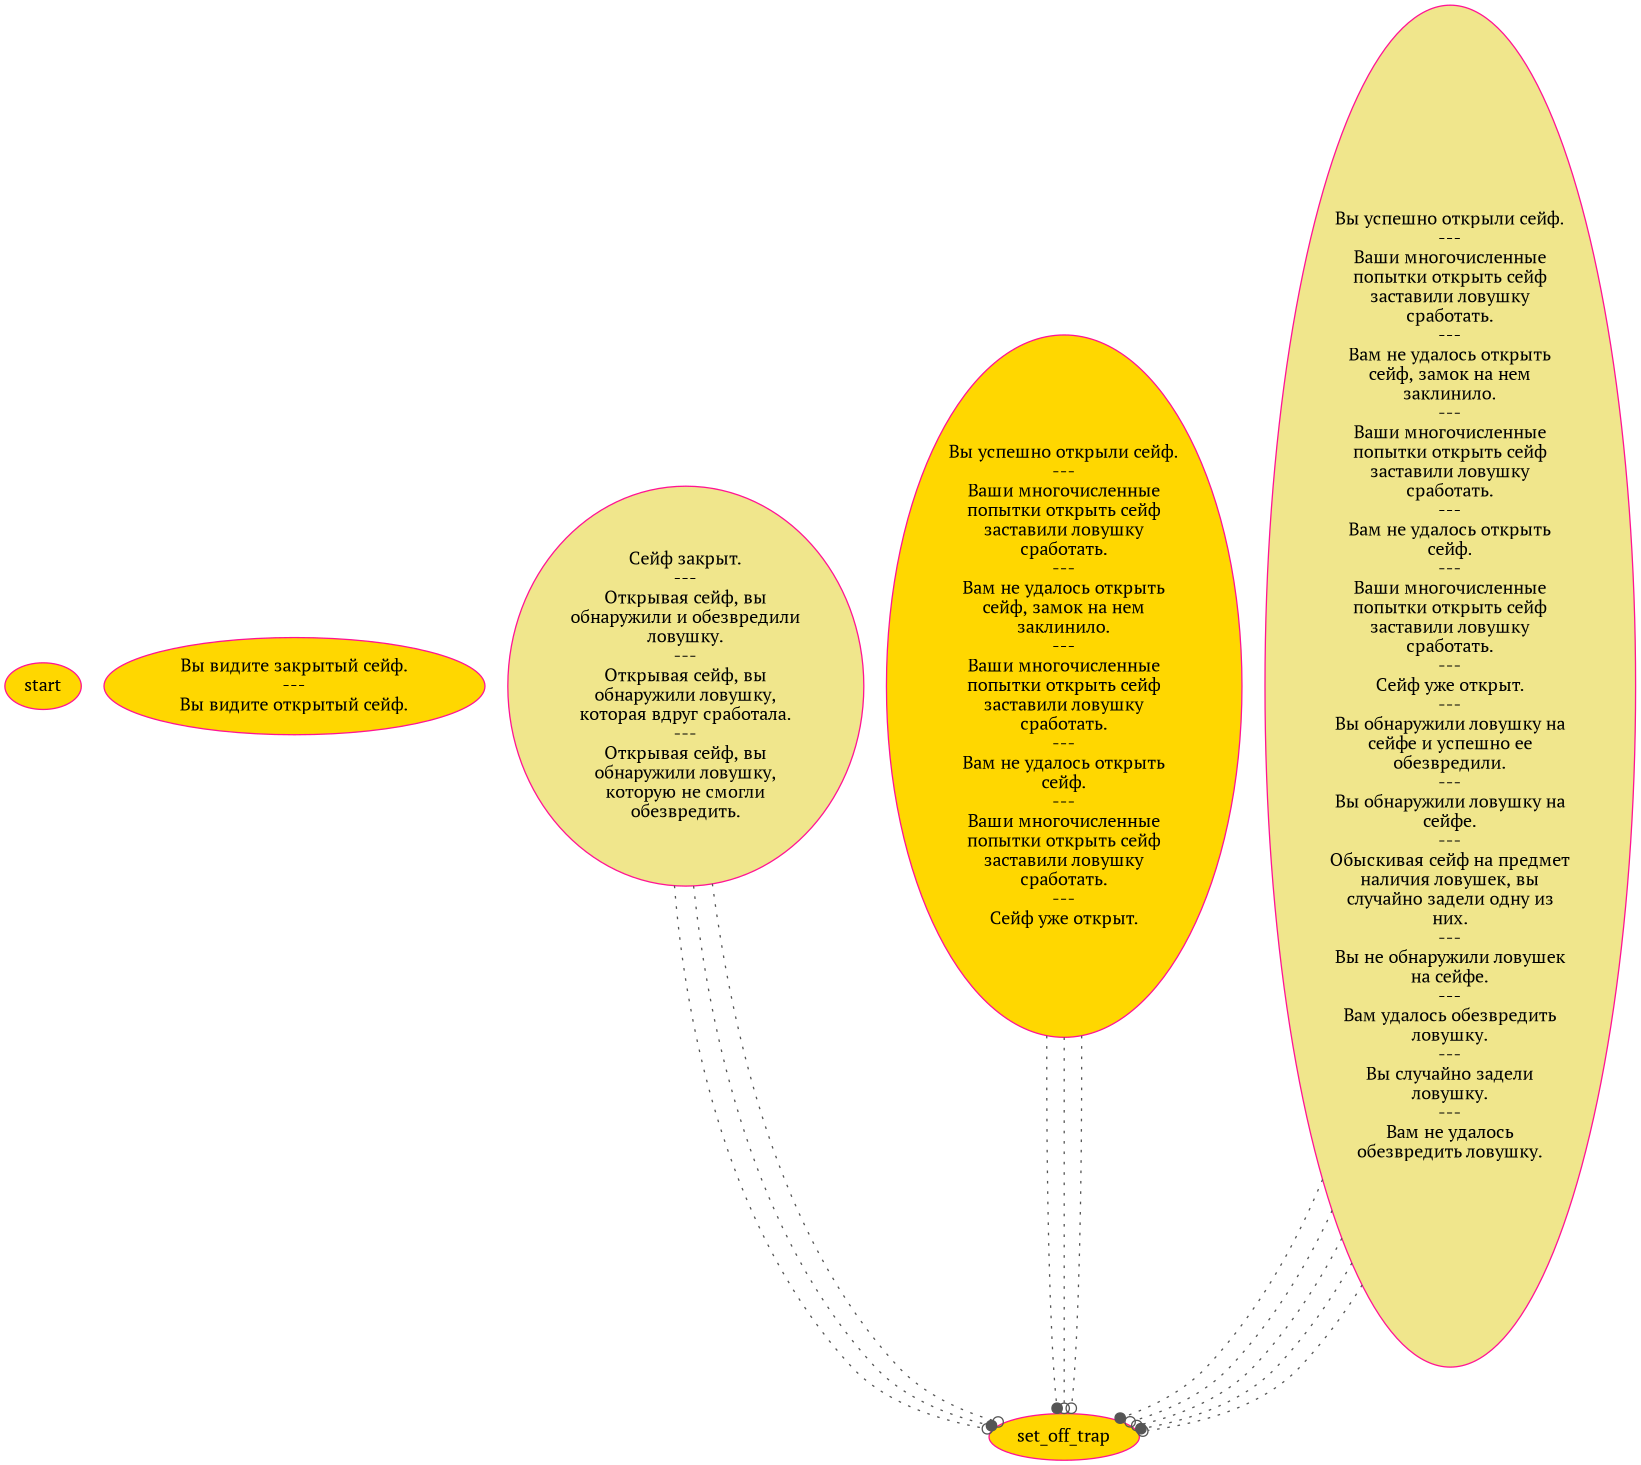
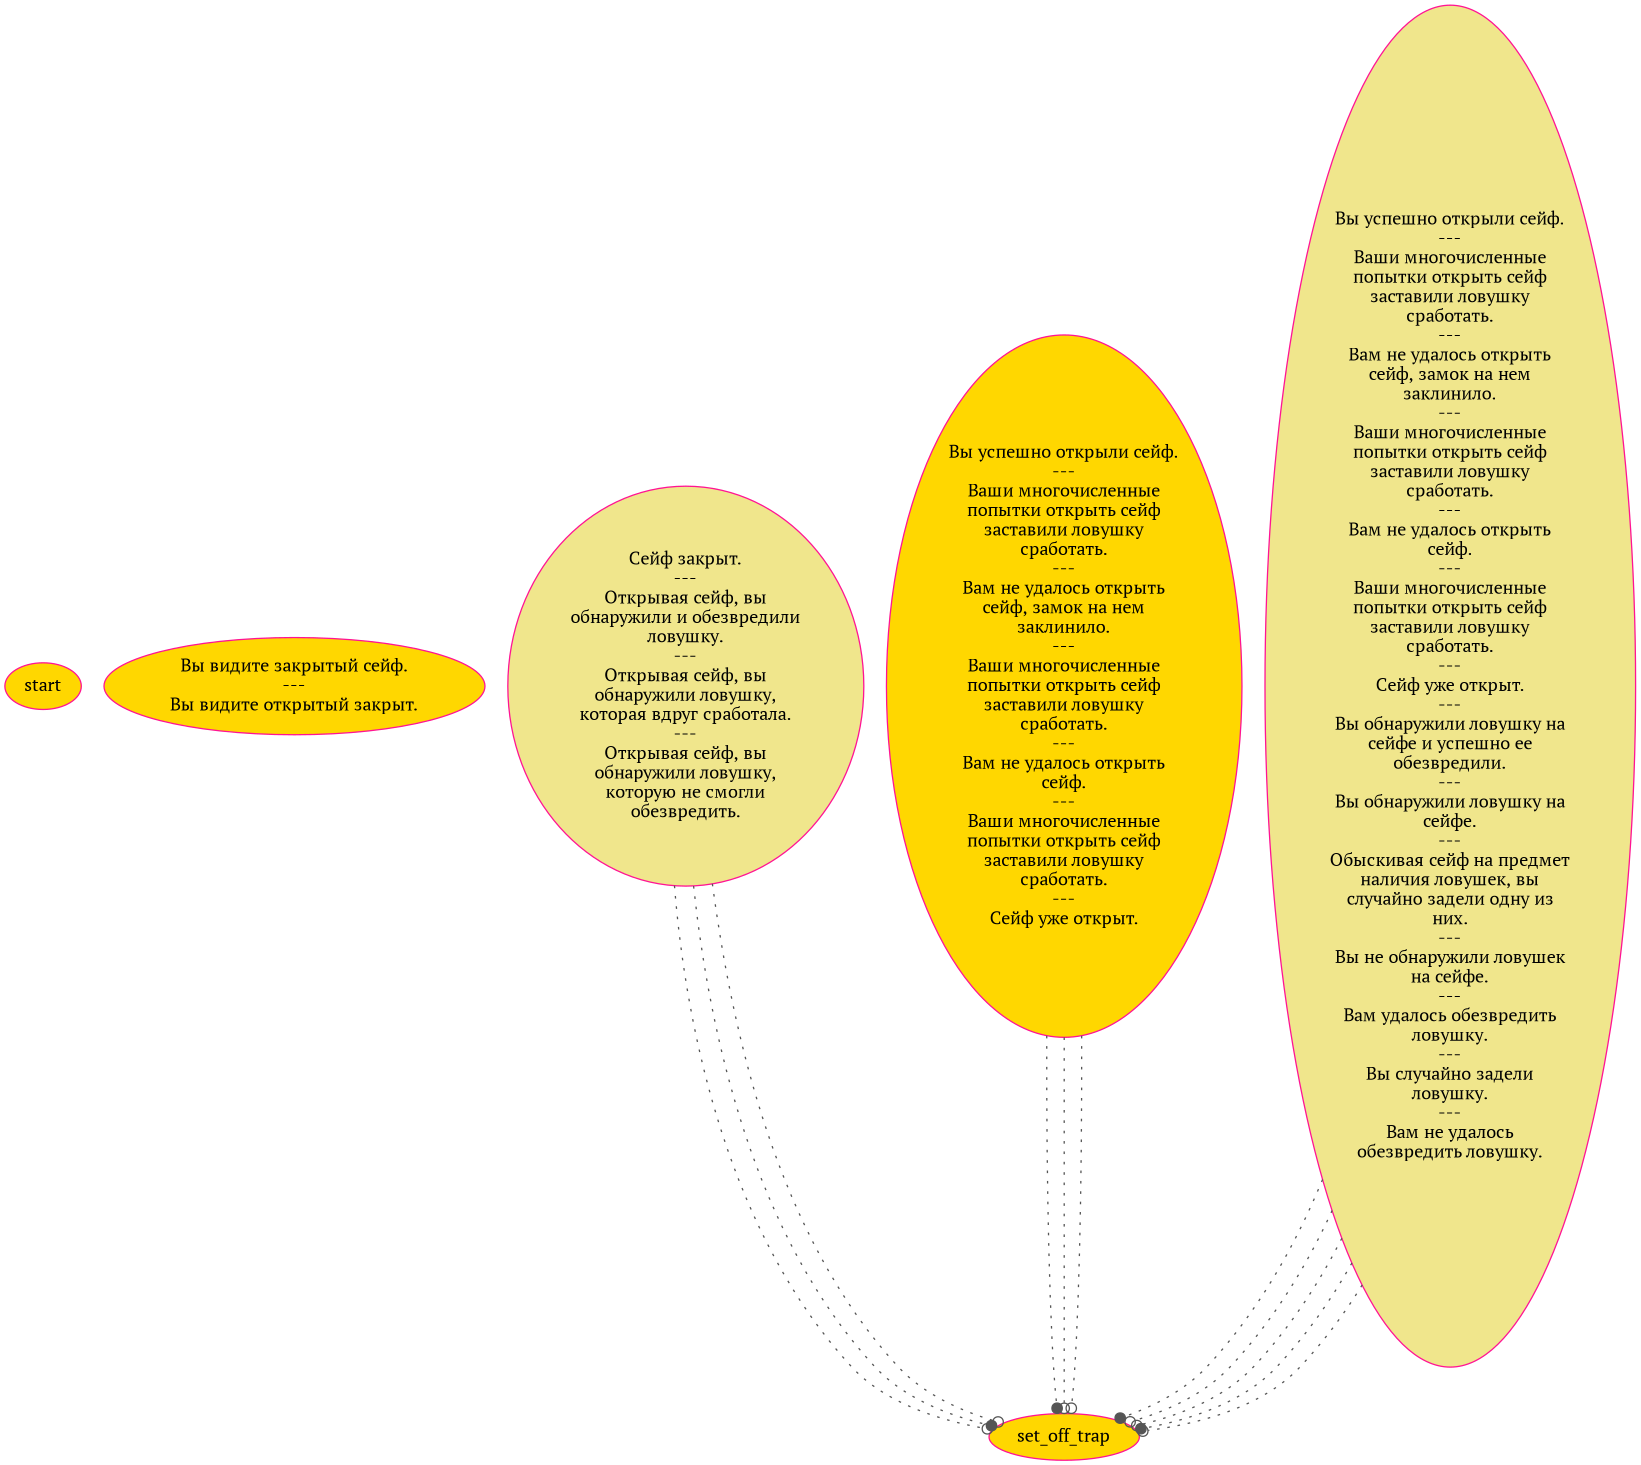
  digraph {
    fontname="PT Serif"
    node [color=deeppink fillcolor=gold style=filled fontname="PT Serif"]
    edge [color="#555555" style=dotted arrowhead=odot fontname="PT Serif"]
    start
-   n2 [label="Вы видите закрытый сейф.\n---\nВы видите открытый сейф."]
+   n2 [label="Вы видите закрытый сейф.\n---\nВы видите открытый закрыт."]
    n3 [fillcolor=khaki label="Сейф закрыт.\n---\nОткрывая сейф, вы\nобнаружили и обезвредили\nловушку.\n---\nОткрывая сейф, вы\nобнаружили ловушку,\nкоторая вдруг сработала.\n---\nОткрывая сейф, вы\nобнаружили ловушку,\nкоторую не смогли\nобезвредить."]
    set_off_trap
    n5 [label="Вы успешно открыли сейф.\n---\nВаши многочисленные\nпопытки открыть сейф\nзаставили ловушку\nсработать.\n---\nВам не удалось открыть\nсейф, замок на нем\nзаклинило.\n---\nВаши многочисленные\nпопытки открыть сейф\nзаставили ловушку\nсработать.\n---\nВам не удалось открыть\nсейф.\n---\nВаши многочисленные\nпопытки открыть сейф\nзаставили ловушку\nсработать.\n---\nСейф уже открыт."]
    n6 [fillcolor=khaki label="Вы успешно открыли сейф.\n---\nВаши многочисленные\nпопытки открыть сейф\nзаставили ловушку\nсработать.\n---\nВам не удалось открыть\nсейф, замок на нем\nзаклинило.\n---\nВаши многочисленные\nпопытки открыть сейф\nзаставили ловушку\nсработать.\n---\nВам не удалось открыть\nсейф.\n---\nВаши многочисленные\nпопытки открыть сейф\nзаставили ловушку\nсработать.\n---\nСейф уже открыт.\n---\nВы обнаружили ловушку на\nсейфе и успешно ее\nобезвредили.\n---\nВы обнаружили ловушку на\nсейфе.\n---\nОбыскивая сейф на предмет\nналичия ловушек, вы\nслучайно задели одну из\nних.\n---\nВы не обнаружили ловушек\nна сейфе.\n---\nВам удалось обезвредить\nловушку.\n---\nВы случайно задели\nловушку.\n---\nВам не удалось\nобезвредить ловушку."]
    n3 -> set_off_trap
    n3 -> set_off_trap [arrowhead=dot]
    n3 -> set_off_trap
    n5 -> set_off_trap [arrowhead=dot]
    n5 -> set_off_trap
    n5 -> set_off_trap
    n6 -> set_off_trap [arrowhead=dot]
    n6 -> set_off_trap
    n6 -> set_off_trap
    n6 -> set_off_trap [arrowhead=dot]
    n6 -> set_off_trap
  }
